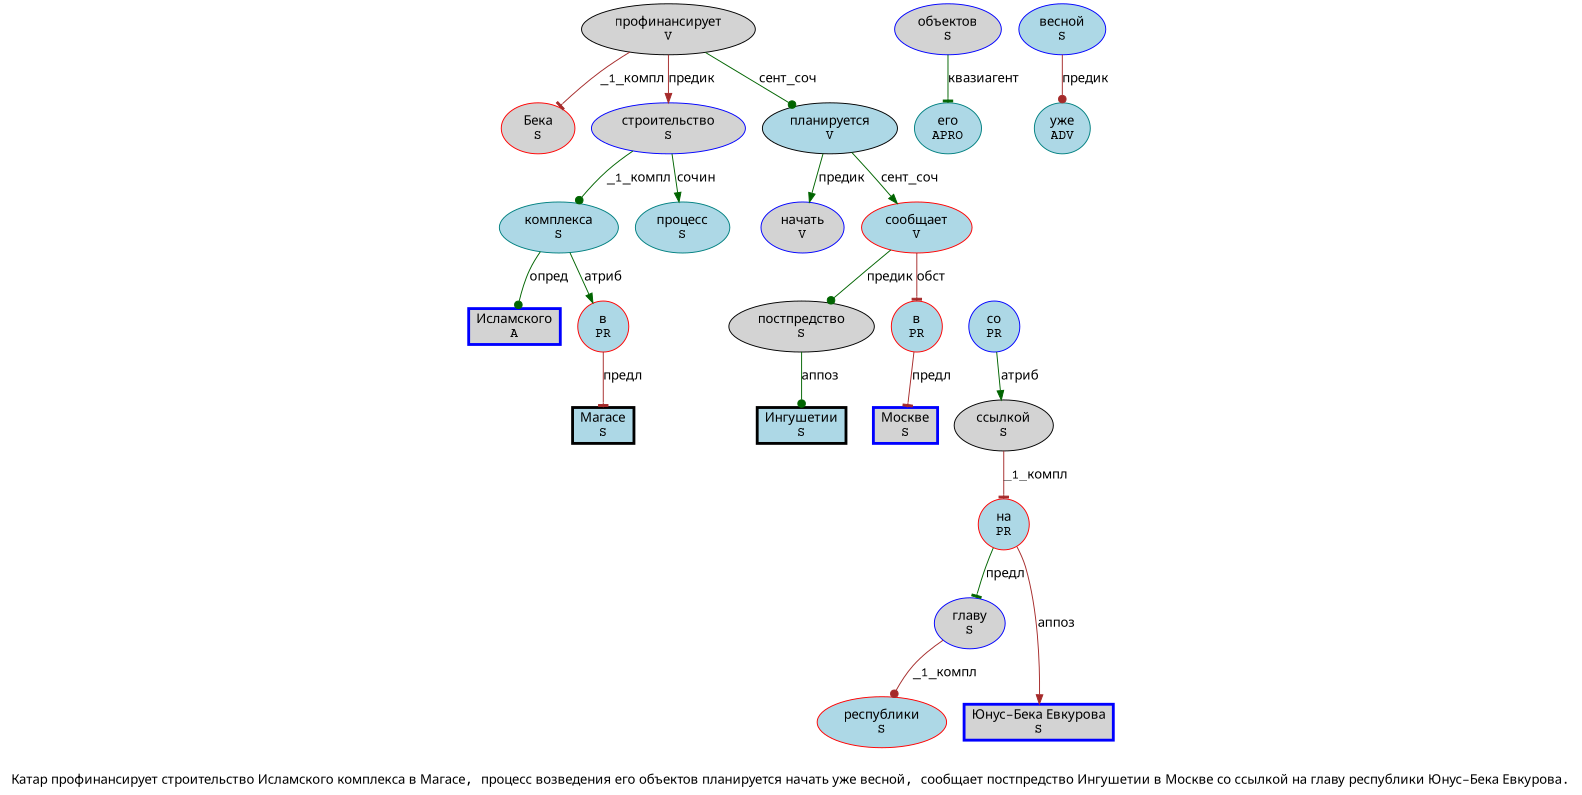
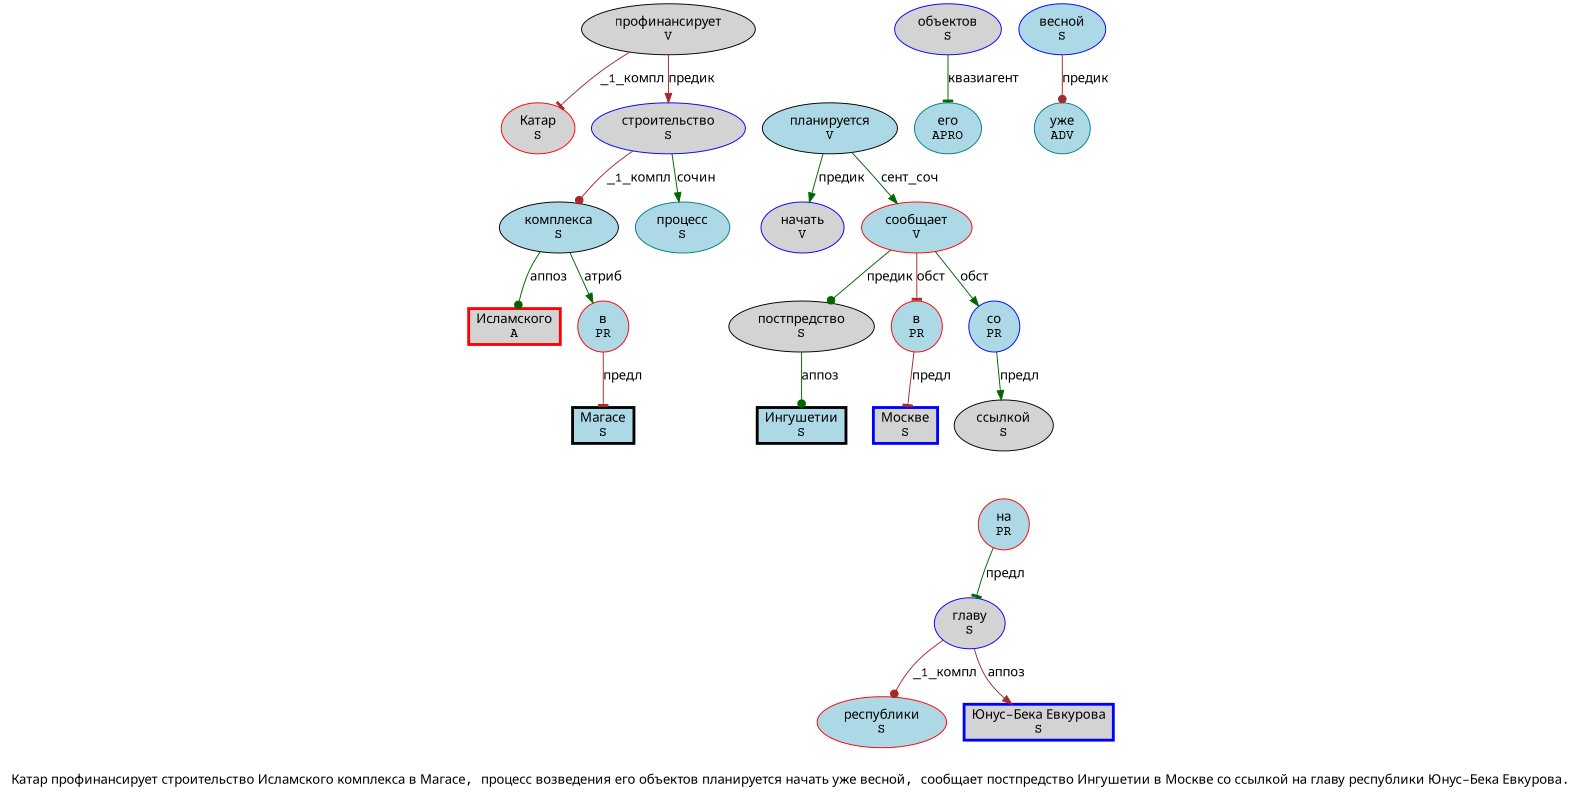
  digraph {
    fontname="Courier Prime"
    label="Катар профинансирует строительство Исламского комплекса в Магасе, процесс возведения его объектов планируется начать уже весной, сообщает постпредство Ингушетии в Москве со ссылкой на главу республики Юнус-Бека Евкурова."
    node [color=blue fillcolor=lightblue fontname="Courier Prime" penwidth=1 shape=ellipse style=filled]
    edge [arrowhead=normal color=darkgreen fontname="Courier Prime"]
-   n1 [color=red fillcolor=lightgrey label="Бека\nS"]
+   n1 [color=red fillcolor=lightgrey label="Катар\nS"]
    n2 [color=black fillcolor=lightgrey label="профинансирует\nV"]
    n3 [fillcolor=lightgrey label="строительство\nS"]
    n4 [color=black label="планируется\nV"]
-   n5 [color=teal label="комплекса\nS"]
+   n5 [color=black label="комплекса\nS"]
    n6 [color=teal label="процесс\nS"]
    n7 [fillcolor=lightgrey label="начать\nV"]
    n8 [color=red label="сообщает\nV"]
-   n9 [fillcolor=lightgrey label="Исламского\nA" penwidth=3 shape=box]
+   n9 [color=red fillcolor=lightgrey label="Исламского\nA" penwidth=3 shape=box]
    n10 [color=red label="в\nPR"]
    n11 [color=black label="Магасе\nS" penwidth=3 shape=box]
    n12 [fillcolor=lightgrey label="объектов\nS"]
    n13 [color=teal label="его\nAPRO"]
    n14 [color=black fillcolor=lightgrey label="постпредство\nS"]
    n15 [color=red label="в\nPR"]
    n16 [label="со\nPR"]
    n17 [label="весной\nS"]
    n18 [color=teal label="уже\nADV"]
    n19 [color=black label="Ингушетии\nS" penwidth=3 shape=box]
    n20 [fillcolor=lightgrey label="Москве\nS" penwidth=3 shape=box]
    n21 [color=black fillcolor=lightgrey label="ссылкой\nS"]
    n22 [color=red label="на\nPR"]
    n23 [fillcolor=lightgrey label="главу\nS"]
    n24 [color=red label="республики\nS"]
    n25 [fillcolor=lightgrey label="Юнус-Бека Евкурова\nS" penwidth=3 shape=box]
    n2 -> n1 [arrowhead=tee color=brown label="_1_компл"]
    n2 -> n3 [color=brown label="предик"]
-   n2 -> n4 [arrowhead=dot label="сент_соч"]
-   n3 -> n5 [arrowhead=dot label="_1_компл"]
+   n3 -> n5 [arrowhead=dot color=brown label="_1_компл"]
    n3 -> n6 [label="сочин"]
    n4 -> n7 [label="предик"]
    n4 -> n8 [label="сент_соч"]
-   n5 -> n9 [arrowhead=dot label="опред"]
+   n5 -> n9 [arrowhead=dot label="аппоз"]
    n5 -> n10 [label="атриб"]
    n8 -> n14 [arrowhead=dot label="предик"]
    n8 -> n15 [arrowhead=tee color=brown label="обст"]
+   n8 -> n16 [label="обст"]
    n10 -> n11 [arrowhead=tee color=brown label="предл"]
    n12 -> n13 [arrowhead=tee label="квазиагент"]
    n14 -> n19 [arrowhead=dot label="аппоз"]
    n15 -> n20 [arrowhead=tee color=brown label="предл"]
-   n16 -> n21 [label="атриб"]
+   n16 -> n21 [label="предл"]
    n17 -> n18 [arrowhead=dot color=brown label="предик"]
-   n21 -> n22 [arrowhead=tee color=brown label="_1_компл"]
    n22 -> n23 [arrowhead=tee label="предл"]
    n23 -> n24 [arrowhead=dot color=brown label="_1_компл"]
-   n22 -> n25 [color=brown label="аппоз"]
+   n23 -> n25 [color=brown label="аппоз"]
  }
